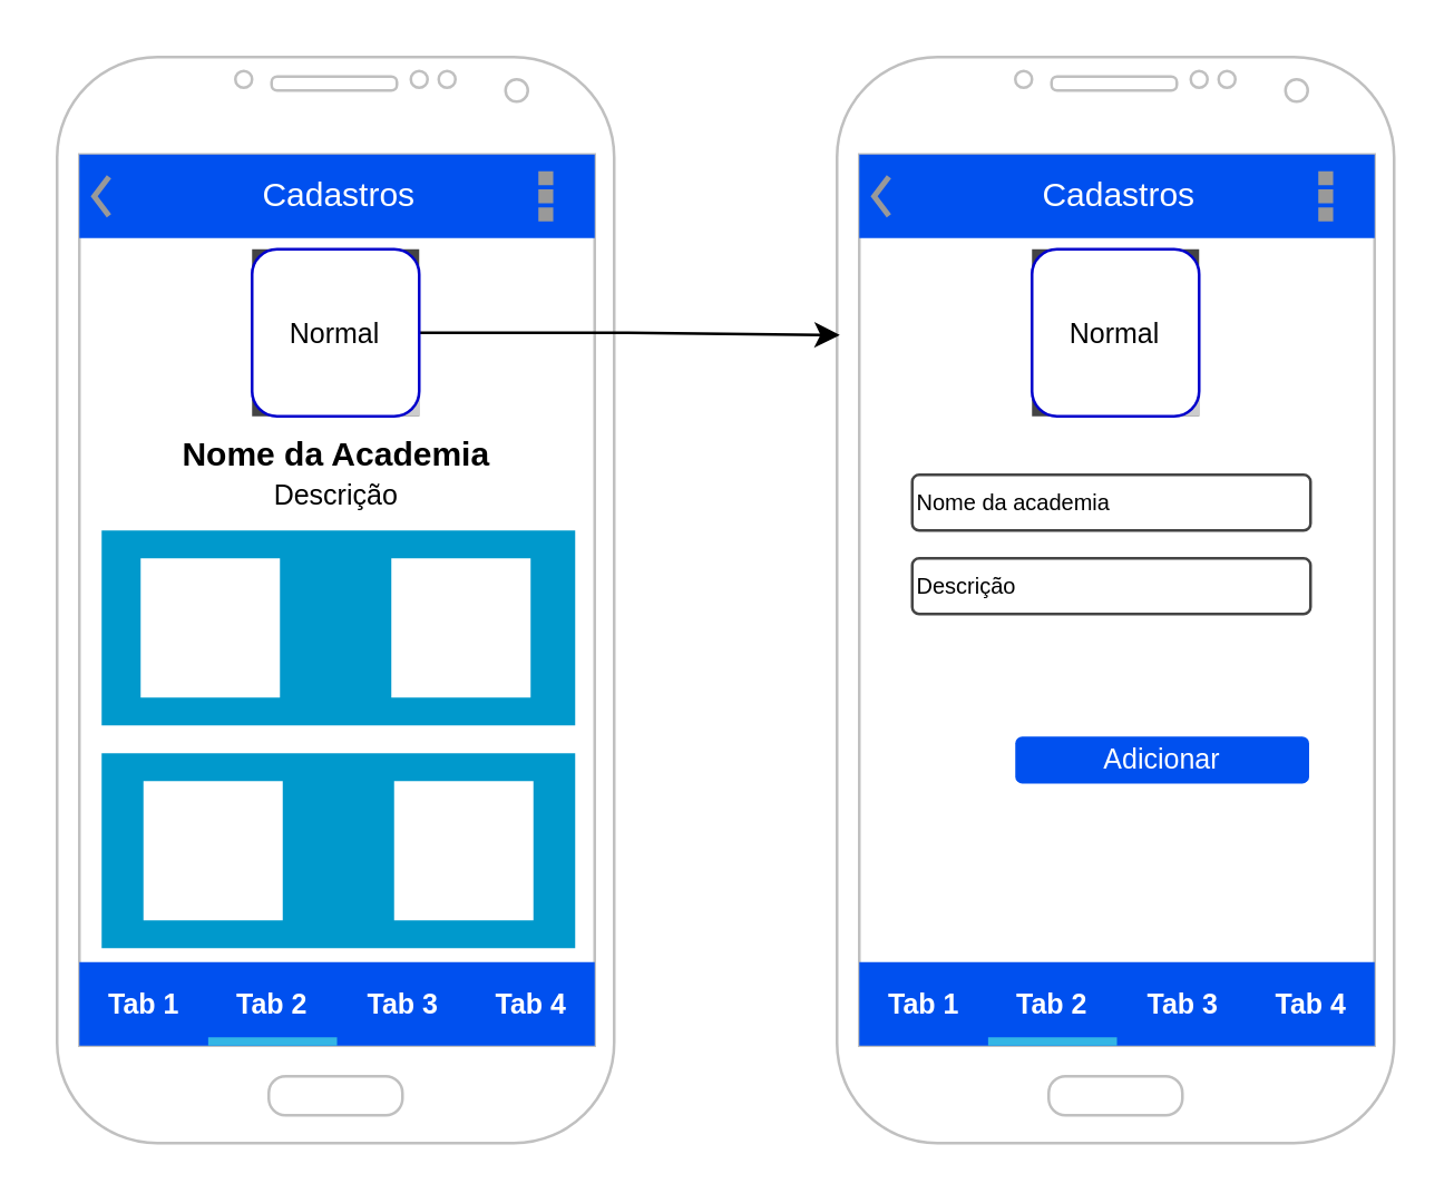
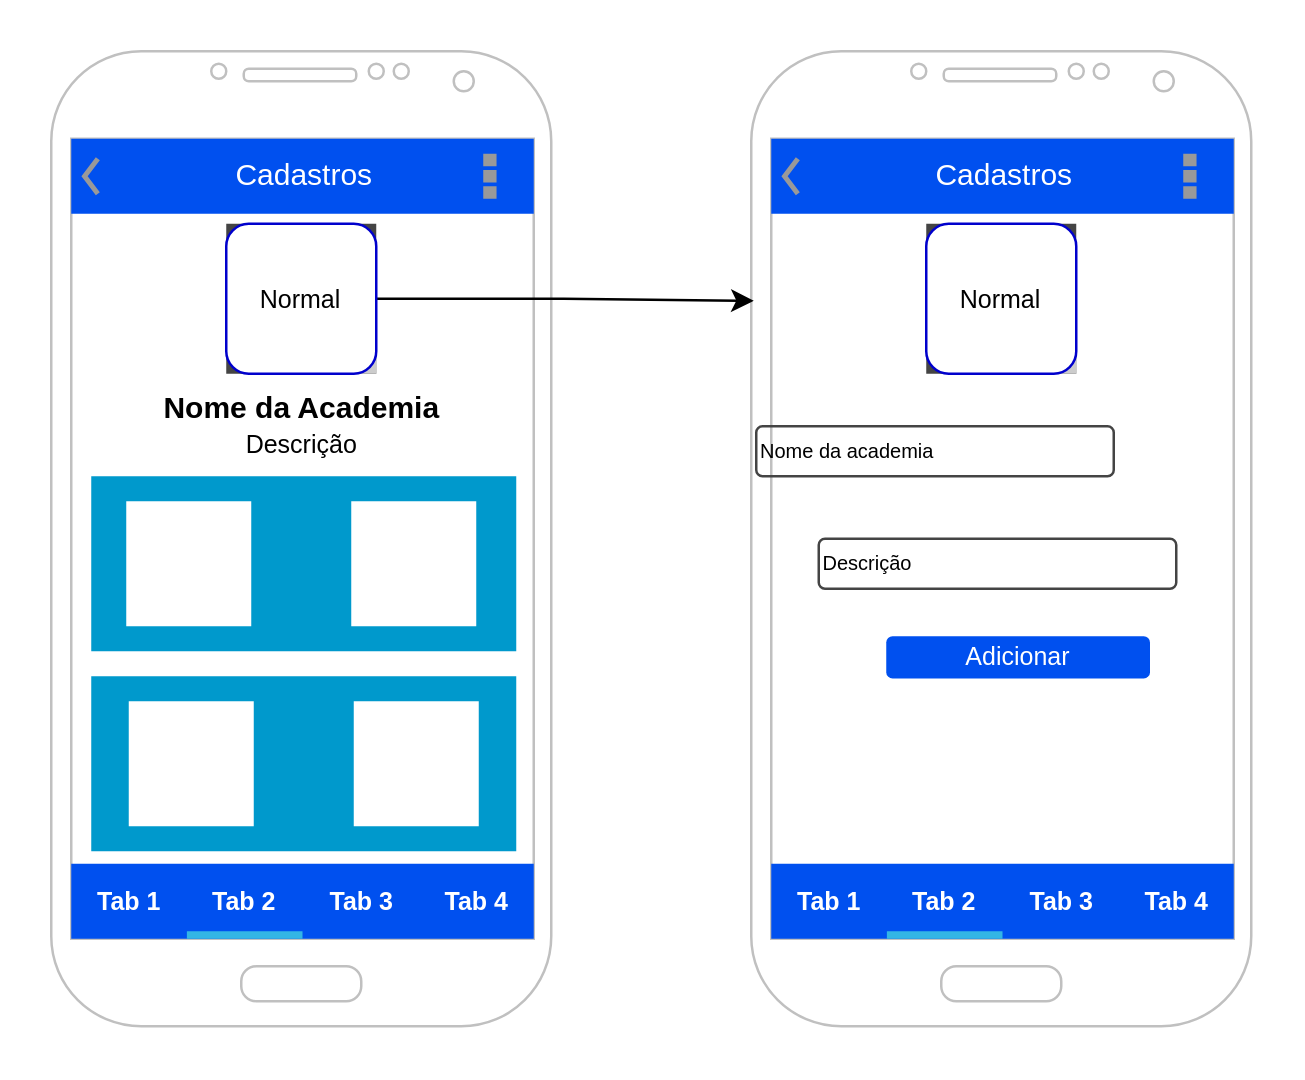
  <mxCell id="0" />
  <mxCell id="1" parent="0" />
  <mxCell id="2" value="" style="verticalLabelPosition=bottom;verticalAlign=top;html=1;shadow=0;dashed=0;strokeWidth=1;shape=mxgraph.android.phone2;strokeColor=#c0c0c0;" vertex="1" parent="1"><mxGeometry x="20" y="20" width="200" height="390" as="geometry" /></mxCell>
  <mxCell id="3" value="&lt;b&gt;Nome da Academia&lt;/b&gt;&lt;br&gt;&lt;font style=&quot;font-size: 10px;&quot;&gt;Descrição&lt;/font&gt;" style="verticalLabelPosition=bottom;verticalAlign=top;html=1;shadow=0;dashed=0;strokeWidth=1;shape=mxgraph.android.contact_badge_normal;sketch=0;" vertex="1" parent="1"><mxGeometry x="90" y="89" width="60" height="60" as="geometry" /></mxCell>
  <mxCell id="4" value="" style="verticalLabelPosition=bottom;verticalAlign=top;html=1;shadow=0;dashed=0;strokeWidth=1;strokeColor=none;shape=rect;fillColor=#0099cc;" vertex="1" parent="1"><mxGeometry x="36" y="190" width="170" height="70" as="geometry" /></mxCell>
  <mxCell id="5" value="" style="verticalLabelPosition=bottom;verticalAlign=top;html=1;shadow=0;dashed=0;strokeWidth=1;strokeColor=none;shape=rect;fillColor=#0099cc;" vertex="1" parent="1"><mxGeometry x="36" y="270" width="170" height="70" as="geometry" /></mxCell>
  <mxCell id="6" value="" style="verticalLabelPosition=bottom;verticalAlign=top;html=1;shadow=0;dashed=0;strokeWidth=1;shape=rect;strokeColor=none;" vertex="1" parent="1"><mxGeometry x="140" y="200" width="50" height="50" as="geometry" /></mxCell>
  <mxCell id="7" value="" style="verticalLabelPosition=bottom;verticalAlign=top;html=1;shadow=0;dashed=0;strokeWidth=1;shape=rect;strokeColor=none;" vertex="1" parent="1"><mxGeometry x="50" y="200" width="50" height="50" as="geometry" /></mxCell>
  <mxCell id="8" value="" style="verticalLabelPosition=bottom;verticalAlign=top;html=1;shadow=0;dashed=0;strokeWidth=1;shape=rect;strokeColor=none;" vertex="1" parent="1"><mxGeometry x="141" y="280" width="50" height="50" as="geometry" /></mxCell>
  <mxCell id="9" value="" style="verticalLabelPosition=bottom;verticalAlign=top;html=1;shadow=0;dashed=0;strokeWidth=1;shape=rect;strokeColor=none;" vertex="1" parent="1"><mxGeometry x="51" y="280" width="50" height="50" as="geometry" /></mxCell>
  <mxCell id="10" value="Cadastros" style="strokeWidth=1;html=1;shadow=0;dashed=0;shape=mxgraph.android.action_bar;fillColor=#0050ef;strokeColor=#001DBC;strokeWidth=2;fontColor=#ffffff;" vertex="1" parent="1"><mxGeometry x="28" y="55" width="185" height="30" as="geometry" /></mxCell>
  <mxCell id="11" value="" style="strokeWidth=1;html=1;shadow=0;dashed=0;shape=mxgraph.android.rrect;rSize=0;fillColor=#0050ef;strokeColor=none;fontSize=10;fontColor=#ffffff;" vertex="1" parent="1"><mxGeometry x="28" y="345" width="185" height="30" as="geometry" /></mxCell>
  <mxCell id="12" value="Tab 1" style="strokeWidth=1;html=1;shadow=0;dashed=0;shape=mxgraph.android.anchor;fontStyle=1;fontColor=#ffffff;fontSize=10;fillColor=none;" vertex="1" parent="11"><mxGeometry width="46.25" height="30" as="geometry" /></mxCell>
  <mxCell id="13" value="Tab 2" style="strokeWidth=1;html=1;shadow=0;dashed=0;shape=mxgraph.android.rrect;rSize=0;fontStyle=1;fillColor=none;strokeColor=none;fontColor=#ffffff;fontSize=10;" vertex="1" parent="11"><mxGeometry x="46.25" width="46.25" height="30" as="geometry" /></mxCell>
  <mxCell id="14" value="" style="strokeWidth=1;html=1;shadow=0;dashed=0;shape=mxgraph.android.rrect;rSize=0;fillColor=#33b5e5;strokeColor=none;fontSize=10;" vertex="1" parent="13"><mxGeometry y="27" width="46.25" height="3" as="geometry" /></mxCell>
  <mxCell id="15" value="Tab 3" style="strokeWidth=1;html=1;shadow=0;dashed=0;shape=mxgraph.android.anchor;fontStyle=1;fontColor=#ffffff;fontSize=10;fillColor=none;" vertex="1" parent="11"><mxGeometry x="92.5" width="46.25" height="30" as="geometry" /></mxCell>
  <mxCell id="16" value="Tab 4" style="strokeWidth=1;html=1;shadow=0;dashed=0;shape=mxgraph.android.anchor;fontStyle=1;fontColor=#ffffff;fontSize=10;fillColor=none;" vertex="1" parent="11"><mxGeometry x="138.75" width="46.25" height="30" as="geometry" /></mxCell>
  <mxCell id="17" value="" style="shape=line;strokeColor=none;direction=south;fontSize=10;fillColor=none;" vertex="1" parent="11"><mxGeometry x="131.5" y="5" width="10" height="20" as="geometry" /></mxCell>
  <mxCell id="18" value="" style="verticalLabelPosition=bottom;verticalAlign=top;html=1;shadow=0;dashed=0;strokeWidth=1;shape=mxgraph.android.phone2;strokeColor=#c0c0c0;" vertex="1" parent="1"><mxGeometry x="300" y="20" width="200" height="390" as="geometry" /></mxCell>
  <mxCell id="19" value="" style="verticalLabelPosition=bottom;verticalAlign=top;html=1;shadow=0;dashed=0;strokeWidth=1;shape=mxgraph.android.contact_badge_normal;sketch=0;" vertex="1" parent="1"><mxGeometry x="370" y="89" width="60" height="60" as="geometry" /></mxCell>
  <mxCell id="20" value="Cadastros" style="strokeWidth=1;html=1;shadow=0;dashed=0;shape=mxgraph.android.action_bar;fillColor=#0050ef;strokeColor=#001DBC;strokeWidth=2;fontColor=#ffffff;" vertex="1" parent="1"><mxGeometry x="308" y="55" width="185" height="30" as="geometry" /></mxCell>
  <mxCell id="21" value="" style="strokeWidth=1;html=1;shadow=0;dashed=0;shape=mxgraph.android.rrect;rSize=0;fillColor=#0050ef;strokeColor=none;fontSize=10;fontColor=#ffffff;" vertex="1" parent="1"><mxGeometry x="308" y="345" width="185" height="30" as="geometry" /></mxCell>
  <mxCell id="22" value="Tab 1" style="strokeWidth=1;html=1;shadow=0;dashed=0;shape=mxgraph.android.anchor;fontStyle=1;fontColor=#ffffff;fontSize=10;fillColor=none;" vertex="1" parent="21"><mxGeometry width="46.25" height="30" as="geometry" /></mxCell>
  <mxCell id="23" value="Tab 2" style="strokeWidth=1;html=1;shadow=0;dashed=0;shape=mxgraph.android.rrect;rSize=0;fontStyle=1;fillColor=none;strokeColor=none;fontColor=#ffffff;fontSize=10;" vertex="1" parent="21"><mxGeometry x="46.25" width="46.25" height="30" as="geometry" /></mxCell>
  <mxCell id="24" value="" style="strokeWidth=1;html=1;shadow=0;dashed=0;shape=mxgraph.android.rrect;rSize=0;fillColor=#33b5e5;strokeColor=none;fontSize=10;" vertex="1" parent="23"><mxGeometry y="27" width="46.25" height="3" as="geometry" /></mxCell>
  <mxCell id="25" value="Tab 3" style="strokeWidth=1;html=1;shadow=0;dashed=0;shape=mxgraph.android.anchor;fontStyle=1;fontColor=#ffffff;fontSize=10;fillColor=none;" vertex="1" parent="21"><mxGeometry x="92.5" width="46.25" height="30" as="geometry" /></mxCell>
  <mxCell id="26" value="Tab 4" style="strokeWidth=1;html=1;shadow=0;dashed=0;shape=mxgraph.android.anchor;fontStyle=1;fontColor=#ffffff;fontSize=10;fillColor=none;" vertex="1" parent="21"><mxGeometry x="138.75" width="46.25" height="30" as="geometry" /></mxCell>
  <mxCell id="27" value="" style="shape=line;strokeColor=none;direction=south;fontSize=10;fillColor=none;" vertex="1" parent="21"><mxGeometry x="131.5" y="5" width="10" height="20" as="geometry" /></mxCell>
- <mxCell id="28" value="Adicionar" style="rounded=1;html=1;shadow=0;dashed=0;whiteSpace=wrap;fontSize=10;fillColor=#0050ef;align=center;strokeColor=none;fontColor=#ffffff;" vertex="1" parent="1"><mxGeometry x="364" y="264" width="105.5" height="16.88" as="geometry" /></mxCell>
- <mxCell id="29" value="Nome da academia" style="strokeWidth=1;html=1;shadow=0;dashed=0;shape=mxgraph.ios.iTextInput;strokeColor=#444444;buttonText=;fontSize=8;whiteSpace=wrap;align=left;fillColor=none;" vertex="1" parent="1"><mxGeometry x="327" y="170" width="143" height="20" as="geometry" /></mxCell>
- <mxCell id="30" value="Descrição" style="strokeWidth=1;html=1;shadow=0;dashed=0;shape=mxgraph.ios.iTextInput;strokeColor=#444444;buttonText=;fontSize=8;whiteSpace=wrap;align=left;fillColor=none;" vertex="1" parent="1"><mxGeometry x="327" y="200" width="143" height="20" as="geometry" /></mxCell>
+ <mxCell id="28" value="Adicionar" style="rounded=1;html=1;shadow=0;dashed=0;whiteSpace=wrap;fontSize=10;fillColor=#0050ef;align=center;strokeColor=none;fontColor=#ffffff;" vertex="1" parent="1"><mxGeometry x="354" y="254" width="105.5" height="16.88" as="geometry" /></mxCell>
+ <mxCell id="29" value="Nome da academia" style="strokeWidth=1;html=1;shadow=0;dashed=0;shape=mxgraph.ios.iTextInput;strokeColor=#444444;buttonText=;fontSize=8;whiteSpace=wrap;align=left;fillColor=none;" vertex="1" parent="1"><mxGeometry x="302" y="170" width="143" height="20" as="geometry" /></mxCell>
+ <mxCell id="30" value="Descrição" style="strokeWidth=1;html=1;shadow=0;dashed=0;shape=mxgraph.ios.iTextInput;strokeColor=#444444;buttonText=;fontSize=8;whiteSpace=wrap;align=left;fillColor=none;" vertex="1" parent="1"><mxGeometry x="327" y="215" width="143" height="20" as="geometry" /></mxCell>
  <mxCell id="31" style="edgeStyle=orthogonalEdgeStyle;rounded=0;orthogonalLoop=1;jettySize=auto;html=1;entryX=0.005;entryY=0.256;entryDx=0;entryDy=0;entryPerimeter=0;fontSize=10;" edge="1" parent="1" source="32" target="18"><mxGeometry relative="1" as="geometry" /></mxCell>
  <mxCell id="32" value="Normal" style="rounded=1;html=1;shadow=0;dashed=0;whiteSpace=wrap;fontSize=10;align=center;strokeColor=#0000CC;" vertex="1" parent="1"><mxGeometry x="90" y="89" width="60" height="60" as="geometry" /></mxCell>
  <mxCell id="33" value="Normal" style="rounded=1;html=1;shadow=0;dashed=0;whiteSpace=wrap;fontSize=10;align=center;strokeColor=#0000CC;" vertex="1" parent="1"><mxGeometry x="370" y="89" width="60" height="60" as="geometry" /></mxCell>
